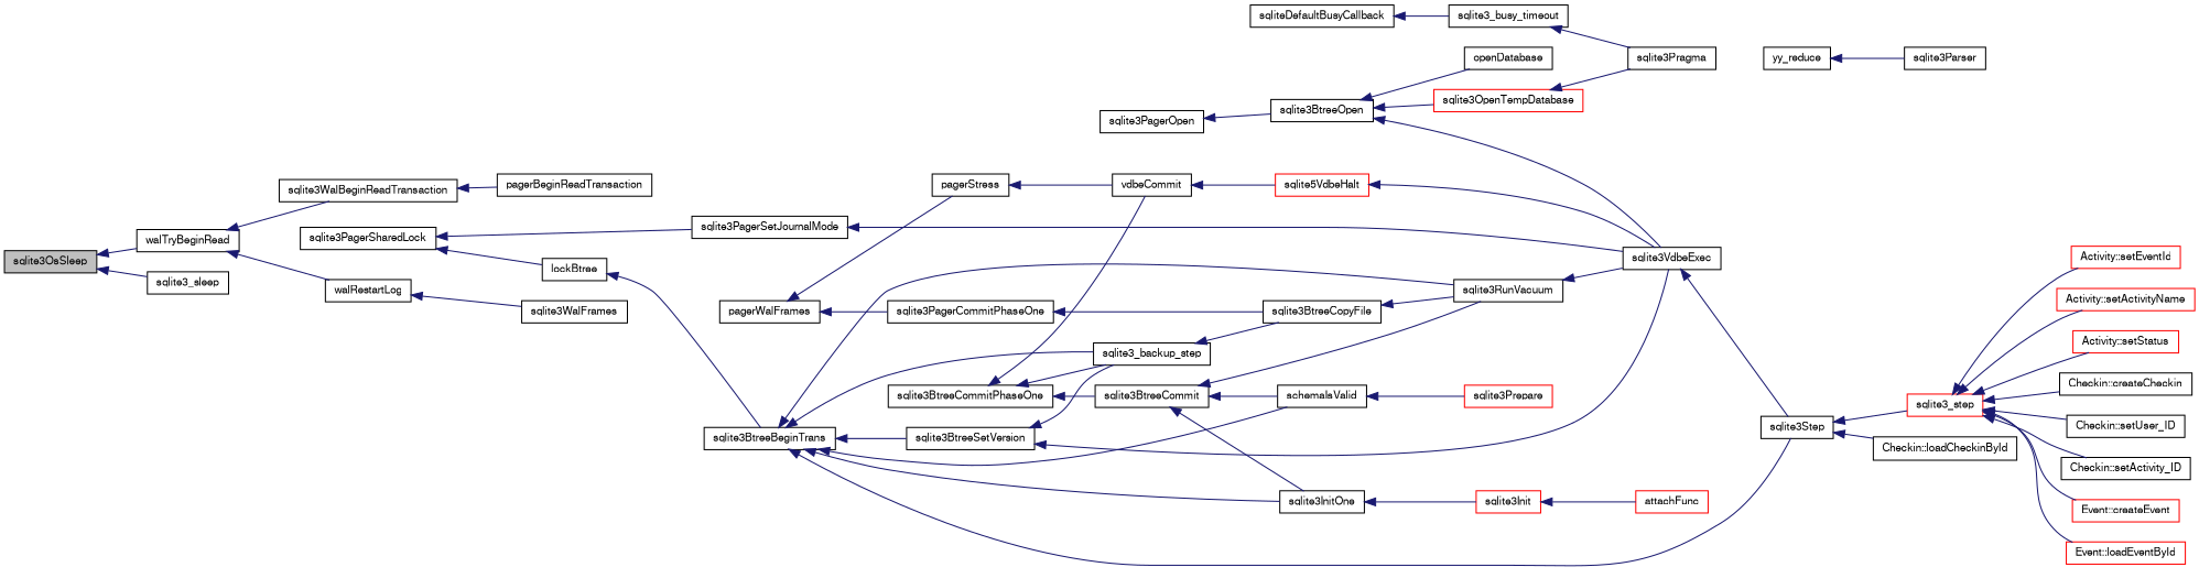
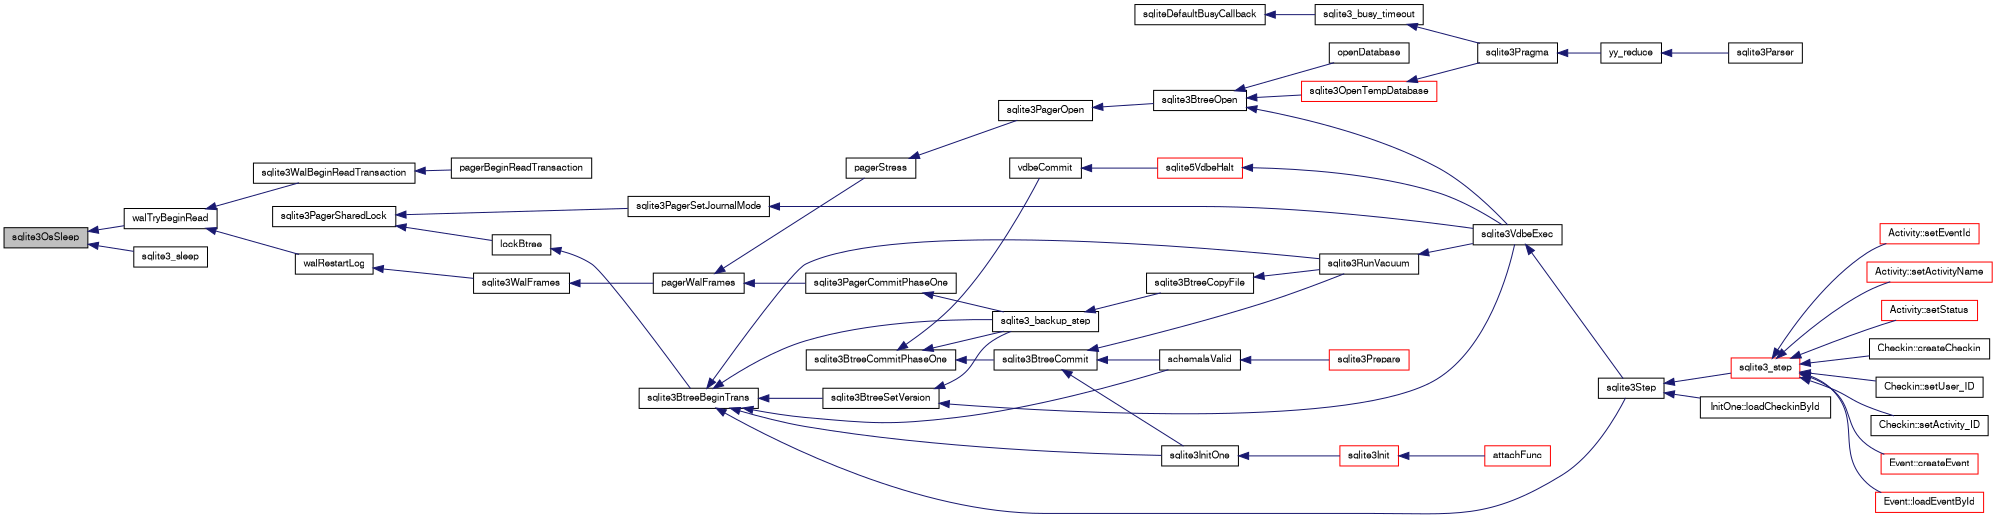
  digraph {
    rankdir=LR
    node [color=black fillcolor=white fontname=FreeSans fontsize=10 shape=record style=filled]
    edge [color=midnightblue dir=back fontname=FreeSans fontsize=10 labelfontname=FreeSans labelfontsize=10 style=solid]
    n1 [fillcolor=grey75 fontcolor=black height=0.2 label=sqlite3OsSleep width=0.4]
    n2 [height=0.2 label=walTryBeginRead width=0.4]
    n3 [height=0.2 label=sqlite3_sleep width=0.4]
    n4 [height=0.2 label=sqlite3WalBeginReadTransaction width=0.4]
    n5 [height=0.2 label=walRestartLog width=0.4]
    n6 [height=0.2 label=sqliteDefaultBusyCallback width=0.4]
    n7 [height=0.2 label=sqlite3_busy_timeout width=0.4]
    n8 [height=0.2 label=pagerBeginReadTransaction width=0.4]
    n9 [height=0.2 label=sqlite3WalFrames width=0.4]
    n10 [height=0.2 label=sqlite3PagerSharedLock width=0.4]
    n11 [height=0.2 label=sqlite3PagerSetJournalMode width=0.4]
    n12 [height=0.2 label=lockBtree width=0.4]
    n13 [height=0.2 label=sqlite3VdbeExec width=0.4]
    n14 [height=0.2 label=sqlite3BtreeBeginTrans width=0.4]
    n15 [height=0.2 label=sqlite3Step width=0.4]
    n16 [color=red height=0.2 label=sqlite3_step width=0.4]
-   n17 [height=0.2 label="Checkin::loadCheckinById" width=0.4]
+   n17 [height=0.2 label="InitOne::loadCheckinById" width=0.4]
    n18 [color=red height=0.2 label="Activity::setEventId" width=0.4]
    n19 [color=red height=0.2 label="Activity::setActivityName" width=0.4]
    n20 [color=red height=0.2 label="Activity::setStatus" width=0.4]
    n21 [height=0.2 label="Checkin::createCheckin" width=0.4]
    n22 [height=0.2 label="Checkin::setUser_ID" width=0.4]
    n23 [height=0.2 label="Checkin::setActivity_ID" width=0.4]
    n24 [color=red height=0.2 label="Event::createEvent" width=0.4]
    n25 [color=red height=0.2 label="Event::loadEventById" width=0.4]
    n26 [height=0.2 label=sqlite3BtreeSetVersion width=0.4]
    n27 [height=0.2 label=sqlite3_backup_step width=0.4]
    n28 [height=0.2 label=sqlite3RunVacuum width=0.4]
    n29 [height=0.2 label=sqlite3InitOne width=0.4]
    n30 [height=0.2 label=schemaIsValid width=0.4]
    n31 [height=0.2 label=sqlite3BtreeCopyFile width=0.4]
    n32 [color=red height=0.2 label=sqlite3Init width=0.4]
    n33 [color=red height=0.2 label=sqlite3Prepare width=0.4]
    n34 [color=red height=0.2 label=attachFunc width=0.4]
    n35 [height=0.2 label=pagerWalFrames width=0.4]
    n36 [height=0.2 label=pagerStress width=0.4]
    n37 [height=0.2 label=sqlite3PagerCommitPhaseOne width=0.4]
    n38 [height=0.2 label=sqlite3PagerOpen width=0.4]
    n39 [height=0.2 label=sqlite3BtreeOpen width=0.4]
    n40 [color=red height=0.2 label=sqlite3OpenTempDatabase width=0.4]
    n41 [height=0.2 label=openDatabase width=0.4]
    n42 [height=0.2 label=sqlite3Pragma width=0.4]
    n43 [height=0.2 label=yy_reduce width=0.4]
    n44 [height=0.2 label=sqlite3Parser width=0.4]
    n45 [height=0.2 label=sqlite3BtreeCommitPhaseOne width=0.4]
    n46 [height=0.2 label=sqlite3BtreeCommit width=0.4]
    n47 [height=0.2 label=vdbeCommit width=0.4]
    n48 [color=red height=0.2 label=sqlite5VdbeHalt width=0.4]
    n1 -> n2
    n1 -> n3
    n2 -> n4
    n2 -> n5
    n4 -> n8
    n5 -> n9
    n6 -> n7
    n7 -> n42
+   n9 -> n35
    n10 -> n11
    n10 -> n12
    n11 -> n13
    n12 -> n14
    n13 -> n15
    n14 -> n15
    n14 -> n26
    n14 -> n27
    n14 -> n28
    n14 -> n29
    n14 -> n30
    n15 -> n16
    n15 -> n17
    n16 -> n18
    n16 -> n19
    n16 -> n20
    n16 -> n21
    n16 -> n22
    n16 -> n23
    n16 -> n24
    n16 -> n25
    n26 -> n13
    n26 -> n27
    n27 -> n31
    n28 -> n13
    n29 -> n32
    n30 -> n33
    n31 -> n28
    n32 -> n34
    n35 -> n36
    n35 -> n37
-   n36 -> n47
-   n37 -> n31
+   n36 -> n38
+   n37 -> n27
    n38 -> n39
    n39 -> n13
    n39 -> n40
    n39 -> n41
    n40 -> n42
+   n42 -> n43
    n43 -> n44
    n45 -> n27
    n45 -> n46
    n45 -> n47
    n46 -> n28
    n46 -> n29
    n46 -> n30
    n47 -> n48
    n48 -> n13
  }
